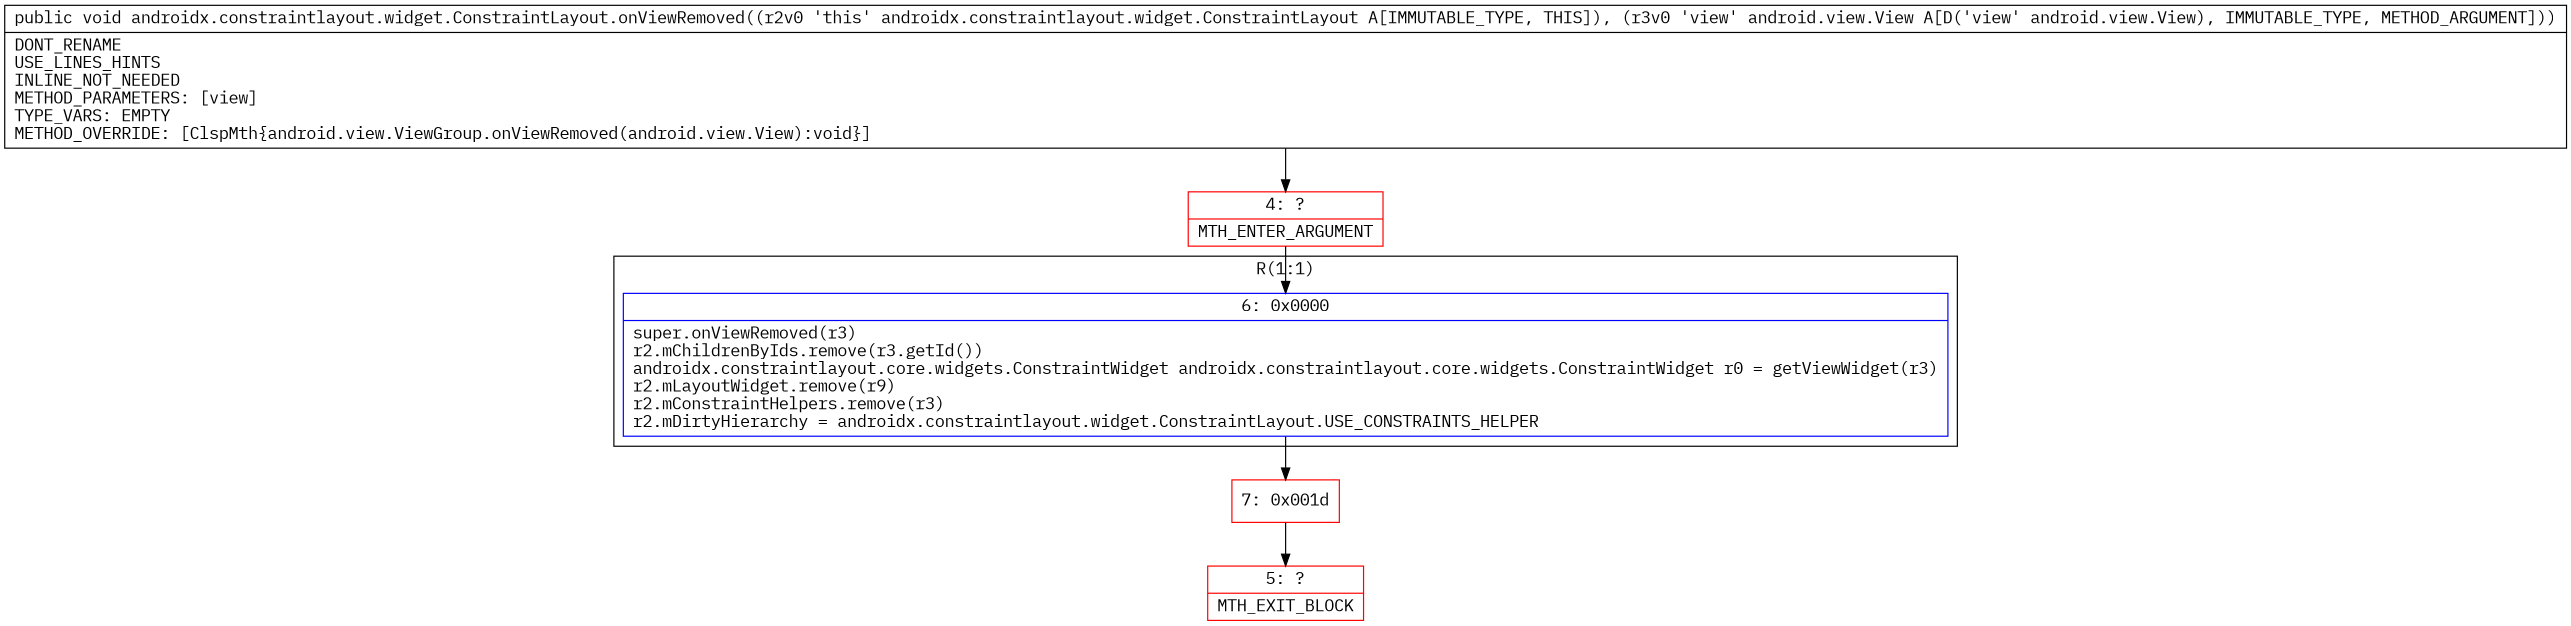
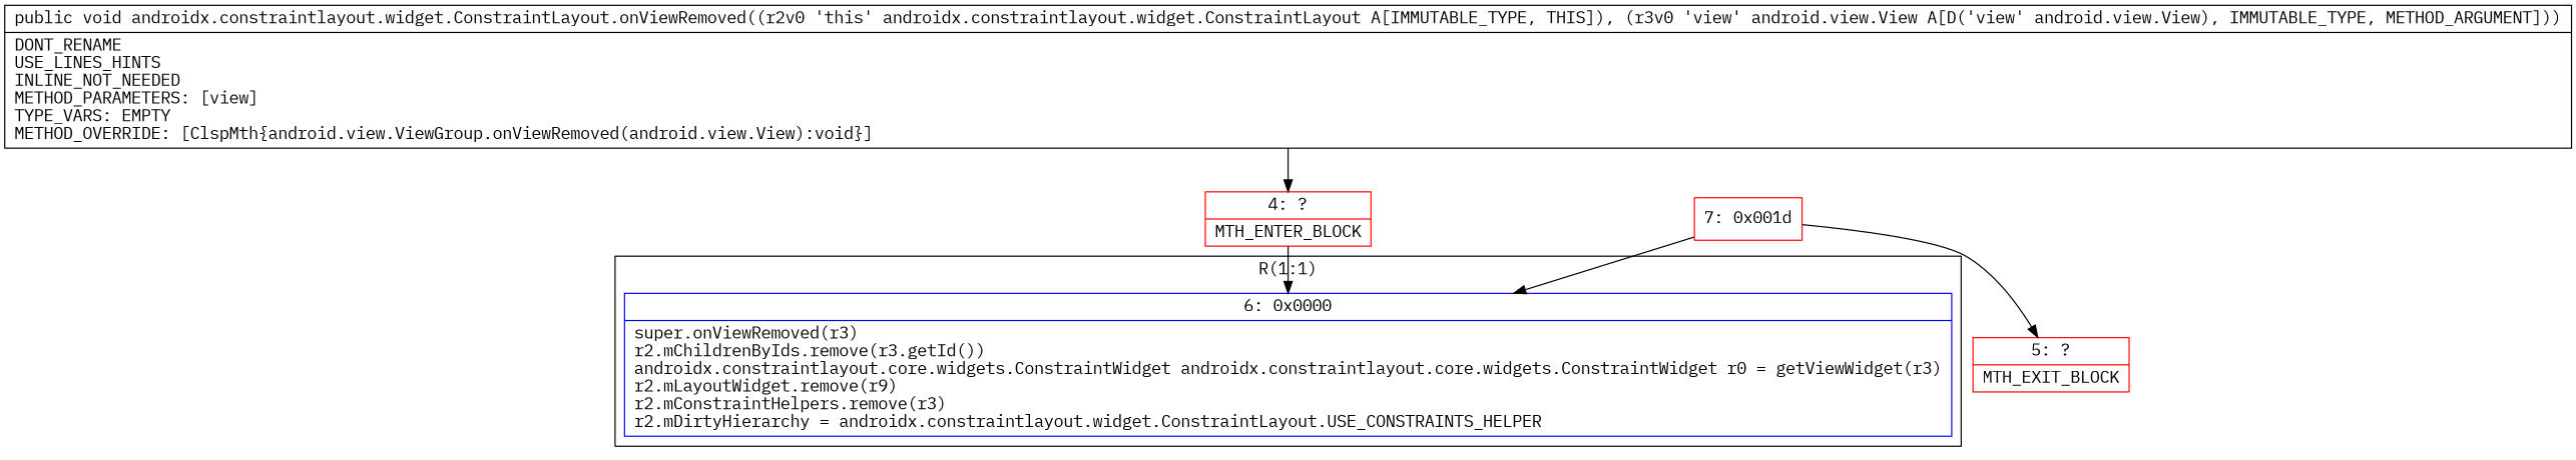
  digraph {
    fontname="IBM Plex Mono"
    node [color=red fontname="IBM Plex Mono" shape=record]
    edge [fontname="IBM Plex Mono"]
    n1 [color=blue label="{6\:\ 0x0000|super.onViewRemoved(r3)\lr2.mChildrenByIds.remove(r3.getId())\landroidx.constraintlayout.core.widgets.ConstraintWidget androidx.constraintlayout.core.widgets.ConstraintWidget r0 = getViewWidget(r3)\lr2.mLayoutWidget.remove(r9)\lr2.mConstraintHelpers.remove(r3)\lr2.mDirtyHierarchy = androidx.constraintlayout.widget.ConstraintLayout.USE_CONSTRAINTS_HELPER\l}"]
    n2 [label="{7\:\ 0x001d}"]
    n3 [label="{5\:\ ?|MTH_EXIT_BLOCK\l}"]
-   n4 [label="{4\:\ ?|MTH_ENTER_ARGUMENT\l}"]
+   n4 [label="{4\:\ ?|MTH_ENTER_BLOCK\l}"]
    n5 [label="{public void androidx.constraintlayout.widget.ConstraintLayout.onViewRemoved((r2v0 'this' androidx.constraintlayout.widget.ConstraintLayout A[IMMUTABLE_TYPE, THIS]), (r3v0 'view' android.view.View A[D('view' android.view.View), IMMUTABLE_TYPE, METHOD_ARGUMENT]))  | DONT_RENAME\lUSE_LINES_HINTS\lINLINE_NOT_NEEDED\lMETHOD_PARAMETERS: [view]\lTYPE_VARS: EMPTY\lMETHOD_OVERRIDE: [ClspMth\{android.view.ViewGroup.onViewRemoved(android.view.View):void\}]\l}" color=""]
    subgraph cluster_1 {
      label="R(1:1)"
      n1
    }
-   n1 -> n2
+   n2 -> n1
    n2 -> n3
    n4 -> n1
    n5 -> n4
  }
